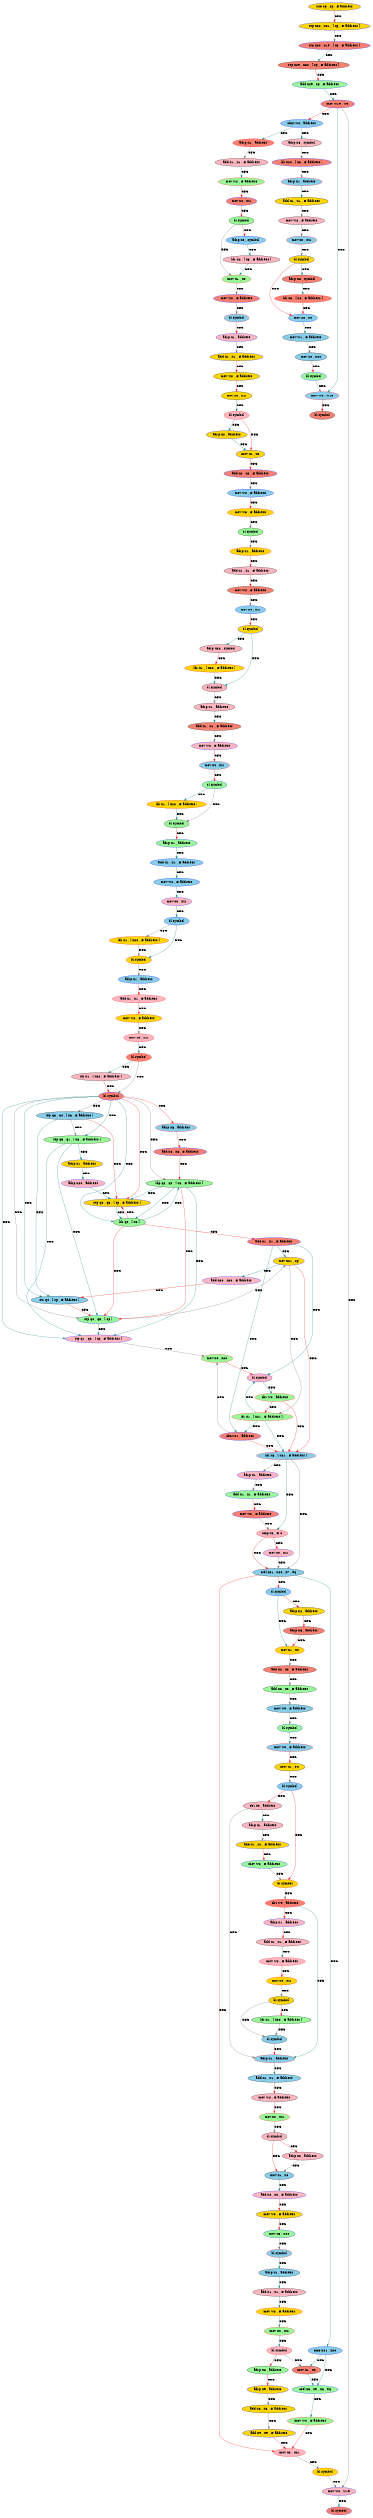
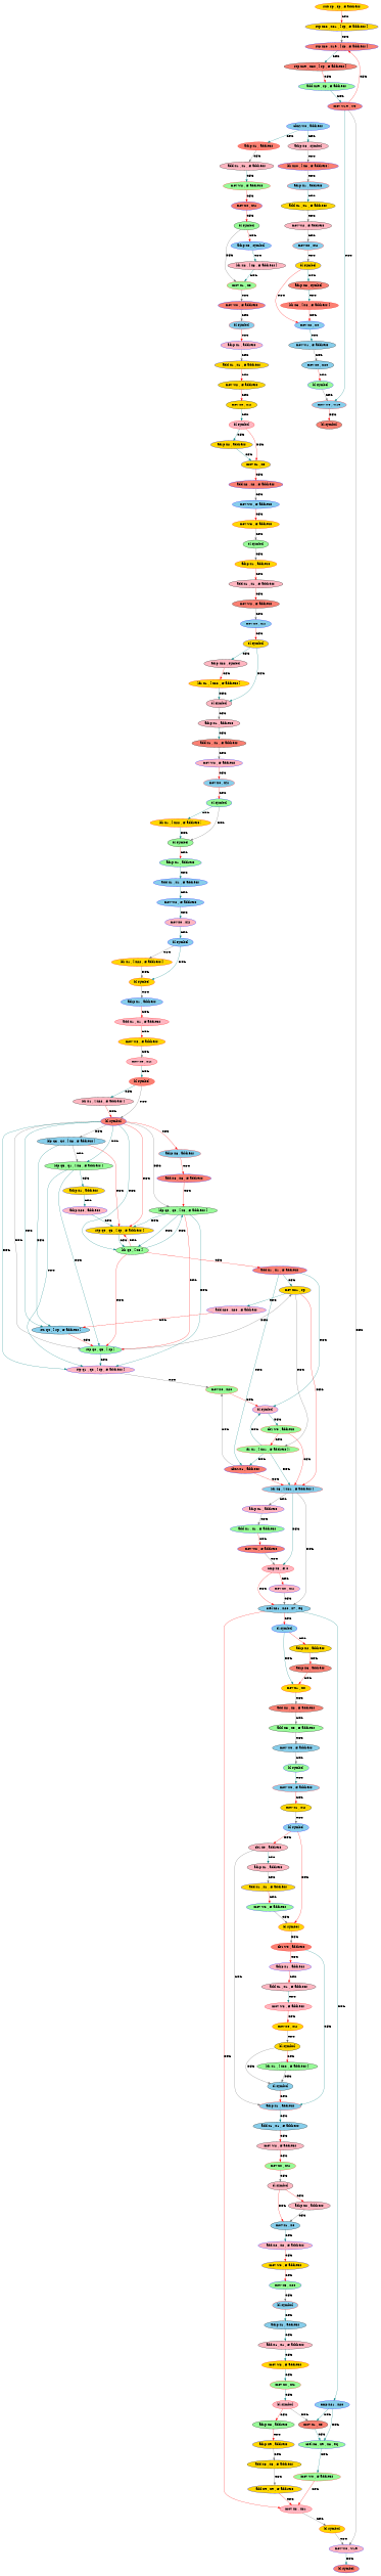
  digraph {
    node [color=blue fillcolor=lightpink style=filled]
    edge [color=teal]
-   n1 [fillcolor=gold label="sub sp , sp , # address"]
+   n1 [color=red fillcolor=gold label="sub sp , sp , # address"]
    n2 [fillcolor=gold label="stp x22 , x21 , [ sp , # address ]"]
    n3 [fillcolor=salmon label="stp x20 , x19 , [ sp , # address ]"]
    n4 [color=black fillcolor=salmon label="stp x29 , x30 , [ sp , # address ]"]
    n5 [fillcolor=palegreen label="add x29 , sp , # address"]
    n6 [fillcolor=salmon label="mov w19 , w0"]
    n7 [fillcolor=skyblue label="cbnz w0 , address"]
    n8 [color=red fillcolor=skyblue label="mov w0 , w19"]
    n9 [label="mov w0 , w19"]
    n10 [color=black label="adrp x8 , symbol"]
    n11 [color=red fillcolor=salmon label="adrp x1 , address"]
    n12 [color=black fillcolor=salmon label="bl symbol"]
    n13 [fillcolor=salmon label="bl symbol"]
    n14 [fillcolor=salmon label="ldr x20 , [ x8 , # address ]"]
    n15 [color=black label="add x1 , x1 , # address"]
    n16 [color=red fillcolor=skyblue label="adrp x1 , address"]
    n17 [color=red fillcolor=palegreen label="mov w2 , # address"]
    n18 [color=black fillcolor=gold label="add x1 , x1 , # address"]
    n19 [color=black label="mov w2 , # address"]
    n20 [color=red fillcolor=skyblue label="mov x0 , xzr"]
    n21 [fillcolor=gold label="bl symbol"]
    n22 [color=black fillcolor=salmon label="adrp x8 , symbol"]
    n23 [fillcolor=skyblue label="mov x2 , x0"]
    n24 [color=red fillcolor=salmon label="ldr x3 , [ x8 , # address ]"]
    n25 [color=black fillcolor=skyblue label="mov w1 , # address"]
    n26 [color=black fillcolor=skyblue label="mov x0 , x20"]
    n27 [fillcolor=palegreen label="bl symbol"]
    n28 [fillcolor=salmon label="mov x0 , xzr"]
    n29 [color=black fillcolor=palegreen label="bl symbol"]
    n30 [fillcolor=skyblue label="adrp x8 , symbol"]
    n31 [color=red fillcolor=palegreen label="mov x1 , x0"]
    n32 [color=black label="ldr x2 , [ x8 , # address ]"]
    n33 [fillcolor=salmon label="mov w0 , # address"]
    n34 [color=red fillcolor=skyblue label="bl symbol"]
    n35 [label="adrp x1 , address"]
    n36 [fillcolor=gold label="add x1 , x1 , # address"]
    n37 [color=black fillcolor=gold label="mov w2 , # address"]
    n38 [color=black fillcolor=gold label="mov x0 , xzr"]
    n39 [color=red label="bl symbol"]
    n40 [fillcolor=gold label="adrp x2 , address"]
    n41 [fillcolor=gold label="mov x1 , x0"]
    n42 [fillcolor=salmon label="add x2 , x2 , # address"]
    n43 [fillcolor=skyblue label="mov w0 , # address"]
    n44 [color=red fillcolor=gold label="mov w3 , # address"]
    n45 [color=black fillcolor=palegreen label="bl symbol"]
    n46 [color=red fillcolor=gold label="adrp x1 , address"]
    n47 [color=black label="add x1 , x1 , # address"]
    n48 [color=black fillcolor=salmon label="mov w2 , # address"]
    n49 [fillcolor=skyblue label="mov x0 , xzr"]
    n50 [fillcolor=gold label="bl symbol"]
    n51 [color=black label="adrp x22 , symbol"]
    n52 [color=black label="bl symbol"]
    n53 [color=red fillcolor=gold label="ldr x1 , [ x22 , # address ]"]
    n54 [color=black label="adrp x1 , address"]
    n55 [color=black fillcolor=salmon label="add x1 , x1 , # address"]
    n56 [label="mov w2 , # address"]
    n57 [color=red fillcolor=skyblue label="mov x0 , xzr"]
    n58 [fillcolor=palegreen label="bl symbol"]
    n59 [color=red fillcolor=gold label="ldr x1 , [ x22 , # address ]"]
    n60 [color=black fillcolor=palegreen label="bl symbol"]
    n61 [fillcolor=palegreen label="adrp x1 , address"]
    n62 [fillcolor=skyblue label="add x1 , x1 , # address"]
    n63 [fillcolor=skyblue label="mov w2 , # address"]
    n64 [label="mov x0 , xzr"]
    n65 [fillcolor=skyblue label="bl symbol"]
    n66 [color=red fillcolor=gold label="ldr x1 , [ x22 , # address ]"]
    n67 [color=red fillcolor=gold label="bl symbol"]
    n68 [fillcolor=skyblue label="adrp x1 , address"]
    n69 [color=red label="add x1 , x1 , # address"]
    n70 [color=red fillcolor=gold label="mov w2 , # address"]
    n71 [color=red label="mov x0 , xzr"]
    n72 [color=red fillcolor=salmon label="bl symbol"]
    n73 [color=black label="ldr x1 , [ x22 , # address ]"]
    n74 [fillcolor=salmon label="bl symbol"]
    n75 [color=red fillcolor=skyblue label="adrp x8 , address"]
    n76 [color=black fillcolor=palegreen label="ldp q2 , q0 , [ x8 , # address ]"]
    n77 [color=black fillcolor=skyblue label="ldp q3 , q4 , [ x8 , # address ]"]
    n78 [color=black fillcolor=palegreen label="ldp q5 , q1 , [ x8 , # address ]"]
    n79 [fillcolor=gold label="stp q0 , q3 , [ sp , # address ]"]
    n80 [color=black fillcolor=palegreen label="ldr q0 , [ x8 ]"]
    n81 [color=black fillcolor=skyblue label="str q4 , [ sp , # address ]"]
    n82 [fillcolor=palegreen label="stp q0 , q5 , [ sp ]"]
    n83 [label="stp q1 , q2 , [ sp , # address ]"]
    n84 [fillcolor=salmon label="add x8 , x8 , # address"]
    n85 [fillcolor=gold label="adrp x1 , address"]
    n86 [fillcolor=salmon label="add x1 , x1 , # address"]
    n87 [fillcolor=gold label="mov x21 , sp"]
    n88 [color=red fillcolor=palegreen label="mov x0 , x20"]
    n89 [label="adrp x20 , address"]
    n90 [fillcolor=salmon label="cbnz x1 , address"]
    n91 [label="bl symbol"]
    n92 [label="add x20 , x20 , # address"]
    n93 [color=red fillcolor=skyblue label="ldr x8 , [ x21 , # address ]"]
    n94 [color=red fillcolor=palegreen label="ldr x1 , [ x21 , # address ]!"]
    n95 [color=red fillcolor=palegreen label="cbz w0 , address"]
    n96 [label="adrp x1 , address"]
    n97 [color=red label="cmp x8 , # 0"]
    n98 [color=black fillcolor=skyblue label="csel x21 , x20 , x7 , eq"]
    n99 [fillcolor=palegreen label="add x1 , x1 , # address"]
    n100 [label="mov x0 , xzr"]
    n101 [fillcolor=skyblue label="bl symbol"]
    n102 [fillcolor=skyblue label="cmp x21 , x20"]
    n103 [color=red label="mov x2 , x21"]
    n104 [fillcolor=salmon label="mov w2 , # address"]
    n105 [color=black fillcolor=gold label="adrp x2 , address"]
    n106 [color=red fillcolor=gold label="mov x1 , x0"]
    n107 [color=black fillcolor=salmon label="mov x1 , x0"]
    n108 [fillcolor=palegreen label="csel x3 , x9 , x8 , eq"]
    n109 [color=red fillcolor=gold label="bl symbol"]
    n110 [color=black fillcolor=salmon label="adrp x3 , address"]
    n111 [color=black fillcolor=salmon label="add x2 , x2 , # address"]
    n112 [color=black fillcolor=palegreen label="add x3 , x3 , # address"]
    n113 [color=black fillcolor=skyblue label="mov w0 , # address"]
    n114 [fillcolor=palegreen label="bl symbol"]
    n115 [color=red fillcolor=skyblue label="mov w0 , # address"]
-   n116 [color=black fillcolor=gold label="mov x1 , str"]
+   n116 [color=black fillcolor=gold label="mov x1 , xzr"]
    n117 [fillcolor=skyblue label="bl symbol"]
    n118 [color=black label="cbz x0 , address"]
    n119 [color=red fillcolor=gold label="bl symbol"]
    n120 [color=red fillcolor=skyblue label="adrp x1 , address"]
    n121 [color=black label="adrp x1 , address"]
    n122 [color=red fillcolor=salmon label="cbz w0 , address"]
    n123 [color=black fillcolor=skyblue label="add x1 , x1 , # address"]
    n124 [fillcolor=gold label="add x1 , x1 , # address"]
    n125 [color=black label="mov w2 , # address"]
    n126 [fillcolor=palegreen label="mov w2 , # address"]
    n127 [color=red fillcolor=palegreen label="mov x0 , xzr"]
    n128 [color=black label="bl symbol"]
    n129 [color=black label="adrp x2 , address"]
    n130 [color=black fillcolor=skyblue label="mov x1 , x0"]
    n131 [label="add x2 , x2 , # address"]
    n132 [fillcolor=gold label="mov w0 , # address"]
    n133 [fillcolor=palegreen label="mov x3 , x20"]
    n134 [color=red fillcolor=skyblue label="bl symbol"]
    n135 [color=black fillcolor=skyblue label="adrp x1 , address"]
    n136 [color=black label="add x1 , x1 , # address"]
    n137 [color=red fillcolor=gold label="mov w2 , # address"]
    n138 [color=red fillcolor=palegreen label="mov x0 , xzr"]
    n139 [color=red label="bl symbol"]
    n140 [color=black fillcolor=palegreen label="adrp x8 , address"]
    n141 [fillcolor=gold label="adrp x9 , address"]
    n142 [color=black fillcolor=gold label="add x8 , x8 , # address"]
    n143 [fillcolor=gold label="add x9 , x9 , # address"]
    n144 [color=red fillcolor=palegreen label="mov w0 , # address"]
    n145 [label="adrp x1 , address"]
    n146 [color=black label="add x1 , x1 , # address"]
    n147 [color=red label="mov w2 , # address"]
    n148 [color=red fillcolor=gold label="mov x0 , xzr"]
    n149 [color=black fillcolor=gold label="bl symbol"]
    n150 [color=black fillcolor=palegreen label="ldr x1 , [ x22 , # address ]"]
    n151 [color=black fillcolor=skyblue label="bl symbol"]
    n1 -> n2 [color=red label=CFG]
    n2 -> n3 [color=gray40 label=CFG]
    n3 -> n4 [label=CFG]
    n4 -> n5 [color=red label=CFG]
    n5 -> n6 [label=CFG]
-   n6 -> n7 [color=red label=CFG]
+   n6 -> n3 [color=red label=CFG]
    n6 -> n8 [label=DFG]
    n6 -> n9 [color=gray40 label=DFG]
    n7 -> n10 [label=CFG]
    n7 -> n11 [label=CFG]
    n8 -> n12 [color=red label=DFG]
    n9 -> n13 [label=DFG]
    n10 -> n14 [color=gray40 label=CFG]
    n11 -> n15 [color=gray40 label=CFG]
    n14 -> n16 [color=gray40 label=CFG]
    n15 -> n17 [label=CFG]
    n16 -> n18 [label=CFG]
    n17 -> n28 [color=red label=CFG]
    n18 -> n19 [color=gray40 label=CFG]
    n19 -> n20 [color=gray40 label=CFG]
    n20 -> n21 [color=gray40 label=CFG]
    n21 -> n22 [label=CFG]
    n21 -> n23 [color=red label=DFG]
    n22 -> n24 [label=CFG]
    n23 -> n25 [label=CFG]
    n24 -> n23 [color=red label=CFG]
    n25 -> n26 [color=gray40 label=CFG]
    n26 -> n27 [color=red label=CFG]
    n27 -> n8 [color=gray40 label=CFG]
    n28 -> n29 [color=red label=CFG]
    n29 -> n30 [color=red label=CFG]
    n29 -> n31 [color=gray40 label=DFG]
    n30 -> n32 [label=CFG]
    n31 -> n33 [color=gray40 label=CFG]
    n32 -> n31 [label=CFG]
    n33 -> n34 [color=gray40 label=CFG]
    n34 -> n35 [color=red label=CFG]
    n35 -> n36 [color=gray40 label=CFG]
    n36 -> n37 [color=red label=CFG]
    n37 -> n38 [color=red label=CFG]
    n38 -> n39 [label=CFG]
    n39 -> n40 [label=CFG]
    n39 -> n41 [color=red label=DFG]
    n40 -> n41 [label=CFG]
    n41 -> n42 [color=red label=CFG]
    n42 -> n43 [color=gray40 label=CFG]
    n43 -> n44 [color=red label=CFG]
    n44 -> n45 [color=gray40 label=CFG]
    n45 -> n46 [color=gray40 label=CFG]
    n46 -> n47 [color=red label=CFG]
    n47 -> n48 [color=red label=CFG]
    n48 -> n49 [color=gray40 label=CFG]
    n49 -> n50 [color=red label=CFG]
    n50 -> n51 [label=CFG]
    n50 -> n52 [label=DFG]
    n51 -> n53 [color=red label=CFG]
    n52 -> n54 [color=gray40 label=CFG]
    n53 -> n52 [label=DFG]
    n54 -> n55 [label=CFG]
    n55 -> n56 [color=gray40 label=CFG]
    n56 -> n57 [color=red label=CFG]
    n57 -> n58 [color=red label=CFG]
    n58 -> n59 [label=CFG]
    n58 -> n60 [color=gray40 label=DFG]
    n59 -> n60 [label=DFG]
    n60 -> n61 [color=red label=CFG]
    n61 -> n62 [label=CFG]
    n62 -> n63 [label=CFG]
    n63 -> n64 [label=CFG]
    n64 -> n65 [label=CFG]
    n65 -> n66 [color=gray40 label=CFG]
    n65 -> n67 [label=DFG]
    n66 -> n67 [color=gray40 label=DFG]
    n67 -> n68 [color=gray40 label=CFG]
    n68 -> n69 [color=red label=CFG]
    n69 -> n70 [color=red label=CFG]
    n70 -> n71 [color=gray40 label=CFG]
    n71 -> n72 [label=CFG]
    n72 -> n73 [label=CFG]
    n72 -> n74 [color=gray40 label=DFG]
    n73 -> n74 [color=red label=DFG]
    n74 -> n75 [color=red label=CFG]
    n74 -> n76 [color=gray40 label=DFG]
    n74 -> n77 [color=gray40 label=DFG]
    n74 -> n78 [label=DFG]
    n74 -> n79 [color=red label=DFG]
    n74 -> n80 [label=DFG]
    n74 -> n81 [label=DFG]
    n74 -> n82 [color=gray40 label=DFG]
    n74 -> n83 [label=DFG]
    n75 -> n84 [color=red label=CFG]
    n76 -> n79 [label=DFG]
    n76 -> n80 [label=DFG]
    n76 -> n82 [color=red label=DFG]
    n76 -> n83 [label=DFG]
    n77 -> n78 [color=gray40 label=CFG]
    n77 -> n79 [color=red label=DFG]
    n77 -> n81 [label=DFG]
    n78 -> n82 [label=DFG]
    n78 -> n83 [label=DFG]
    n78 -> n85 [label=CFG]
    n79 -> n80 [label=CFG]
    n80 -> n76 [label=DFG]
    n80 -> n79 [color=red label=DFG]
    n80 -> n82 [color=red label=DFG]
    n80 -> n86 [color=red label=CFG]
    n81 -> n82 [color=red label=CFG]
    n82 -> n83 [label=CFG]
    n82 -> n87 [color=gray40 label=DFG]
    n83 -> n88 [color=gray40 label=CFG]
    n84 -> n76 [color=red label=CFG]
    n85 -> n89 [label=CFG]
    n86 -> n87 [label=CFG]
    n86 -> n90 [label=DFG]
    n86 -> n91 [label=DFG]
    n87 -> n92 [label=CFG]
    n87 -> n93 [color=red label=DFG]
    n87 -> n94 [color=gray40 label=DFG]
    n88 -> n91 [color=red label=CFG]
    n89 -> n79 [label=CFG]
    n90 -> n88 [color=gray40 label=CFG]
    n90 -> n93 [color=red label=CFG]
    n91 -> n95 [label=DFG]
    n92 -> n81 [color=red label=CFG]
    n93 -> n96 [color=gray40 label=CFG]
    n93 -> n97 [label=DFG]
    n93 -> n98 [color=gray40 label=DFG]
    n94 -> n90 [label=DFG]
    n94 -> n91 [label=DFG]
    n94 -> n93 [label=DFG]
    n95 -> n93 [color=red label=CFG]
    n95 -> n94 [color=red label=CFG]
    n96 -> n99 [color=gray40 label=CFG]
    n97 -> n98 [color=red label=DFG]
    n97 -> n100 [color=red label=CFG]
    n98 -> n101 [color=red label=CFG]
    n98 -> n102 [label=DFG]
    n98 -> n103 [color=red label=DFG]
    n99 -> n104 [color=red label=CFG]
    n100 -> n98 [color=gray40 label=CFG]
    n101 -> n105 [color=red label=CFG]
    n101 -> n106 [label=DFG]
    n102 -> n107 [label=CFG]
    n102 -> n108 [label=DFG]
    n103 -> n109 [color=gray40 label=CFG]
    n104 -> n97 [color=gray40 label=CFG]
    n105 -> n110 [color=red label=CFG]
    n106 -> n111 [color=gray40 label=CFG]
    n107 -> n108 [label=CFG]
    n108 -> n144 [label=CFG]
    n109 -> n9 [color=gray40 label=CFG]
    n110 -> n106 [color=red label=CFG]
    n111 -> n112 [color=gray40 label=CFG]
    n112 -> n113 [color=gray40 label=CFG]
    n113 -> n114 [color=gray40 label=CFG]
    n114 -> n115 [label=CFG]
    n115 -> n116 [color=red label=CFG]
    n116 -> n117 [color=gray40 label=CFG]
    n117 -> n118 [color=red label=DFG]
    n117 -> n119 [color=red label=DFG]
    n118 -> n120 [color=gray40 label=CFG]
    n118 -> n121 [label=CFG]
    n119 -> n122 [color=gray40 label=DFG]
    n120 -> n123 [label=CFG]
    n121 -> n124 [color=gray40 label=CFG]
    n122 -> n120 [label=CFG]
    n122 -> n145 [color=red label=CFG]
    n123 -> n125 [color=red label=CFG]
    n124 -> n126 [color=red label=CFG]
    n125 -> n127 [color=red label=CFG]
    n126 -> n119 [color=gray40 label=CFG]
    n127 -> n128 [color=gray40 label=CFG]
    n128 -> n129 [color=red label=CFG]
    n128 -> n130 [color=red label=DFG]
    n129 -> n130 [color=gray40 label=CFG]
    n130 -> n131 [label=CFG]
    n131 -> n132 [color=red label=CFG]
    n132 -> n133 [color=red label=CFG]
    n133 -> n134 [color=gray40 label=CFG]
    n134 -> n135 [label=CFG]
    n135 -> n136 [label=CFG]
    n136 -> n137 [label=CFG]
    n137 -> n138 [label=CFG]
    n138 -> n139 [label=CFG]
    n139 -> n107 [color=gray40 label=DFG]
    n139 -> n140 [color=red label=CFG]
    n140 -> n141 [color=red label=CFG]
    n141 -> n142 [color=gray40 label=CFG]
    n142 -> n143 [color=gray40 label=CFG]
    n143 -> n103 [color=red label=CFG]
    n144 -> n103 [color=red label=CFG]
    n145 -> n146 [color=red label=CFG]
    n146 -> n147 [label=CFG]
    n147 -> n148 [color=red label=CFG]
    n148 -> n149 [color=gray40 label=CFG]
    n149 -> n150 [color=red label=CFG]
    n149 -> n151 [color=gray40 label=DFG]
    n150 -> n151 [color=gray40 label=DFG]
    n151 -> n120 [color=red label=CFG]
  }
